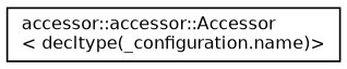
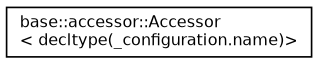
  digraph {
    rankdir=LR
-   n1 [color=black fillcolor=white fontname=Helvetica fontsize=10 height=0.2 label="accessor::accessor::Accessor\l\< decltype(_configuration.name)\>" shape=record style=filled width=0.4]
+   n1 [color=black fillcolor=white fontname=Helvetica fontsize=10 height=0.2 label="base::accessor::Accessor\l\< decltype(_configuration.name)\>" shape=record style=filled width=0.4]
  }
